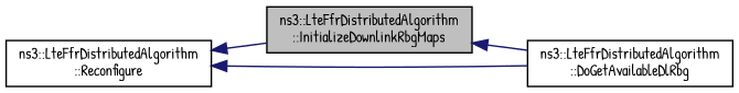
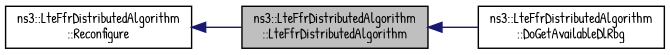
  digraph {
    fontname="Patrick Hand"
    rankdir=LR
    node [color=black fillcolor=white fontname="Patrick Hand" fontsize=10 shape=record style=filled]
    edge [color=midnightblue dir=back fontname="Patrick Hand" fontsize=10 labelfontname=Helvetica labelfontsize=10 style=solid]
-   n1 [fillcolor=grey75 fontcolor=black height=0.2 label="ns3::LteFfrDistributedAlgorithm\l::InitializeDownlinkRbgMaps" width=0.4]
+   n1 [fillcolor=grey75 fontcolor=black height=0.2 label="ns3::LteFfrDistributedAlgorithm\l::LteFfrDistributedAlgorithm" width=0.4]
    n2 [height=0.2 label="ns3::LteFfrDistributedAlgorithm\l::DoGetAvailableDlRbg" width=0.4]
    n3 [height=0.2 label="ns3::LteFfrDistributedAlgorithm\l::Reconfigure" width=0.4]
    n1 -> n2
    n3 -> n1
-   n3 -> n2
  }
